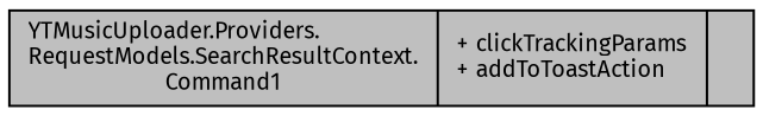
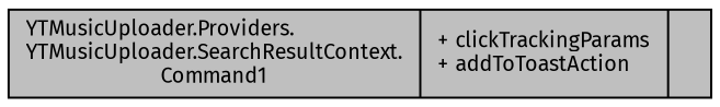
  digraph {
    rankdir=LR
    fontname="Fira Sans"
-   n1 [color=black fillcolor=grey75 fontcolor=black fontname="Fira Sans" fontsize=10 height=0.2 label="{YTMusicUploader.Providers.\lRequestModels.SearchResultContext.\lCommand1\n|+ clickTrackingParams\l+ addToToastAction\l|}" shape=record style=filled width=0.4]
+   n1 [color=black fillcolor=grey75 fontcolor=black fontname="Fira Sans" fontsize=10 height=0.2 label="{YTMusicUploader.Providers.\lYTMusicUploader.SearchResultContext.\lCommand1\n|+ clickTrackingParams\l+ addToToastAction\l|}" shape=record style=filled width=0.4]
  }
